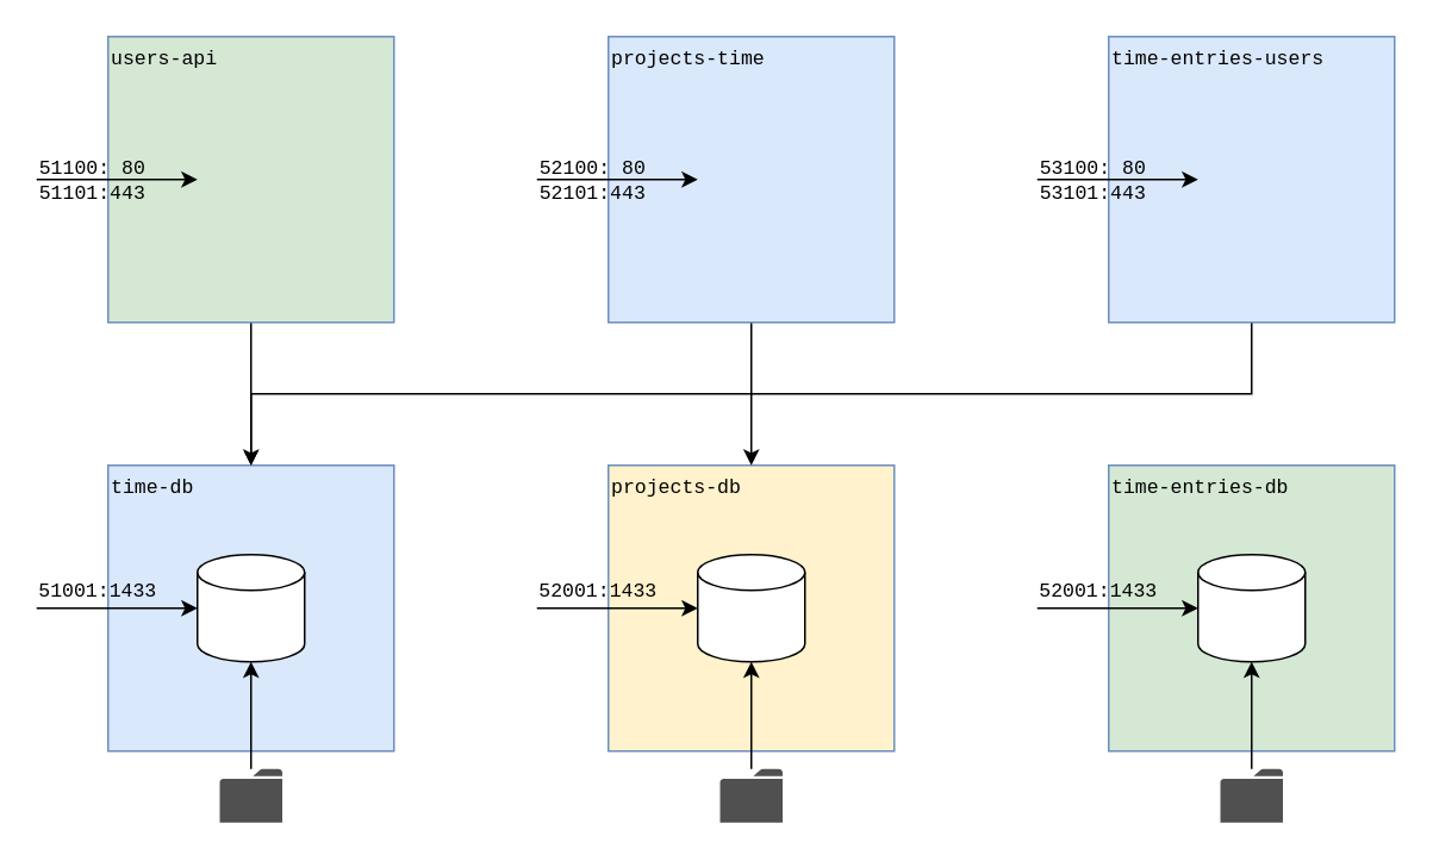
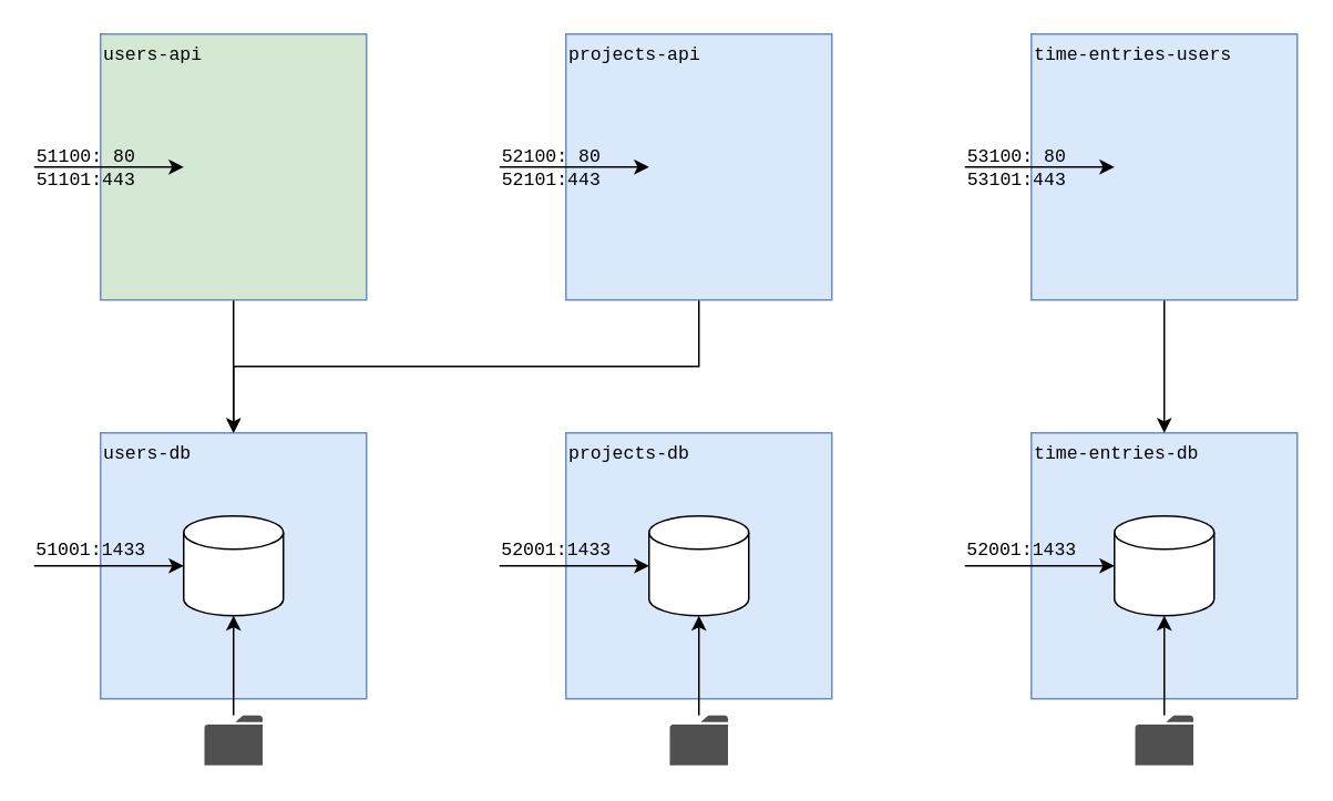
  <mxCell id="0" />
  <mxCell id="1" parent="0" />
- <mxCell id="2" value="time-db" style="rounded=0;whiteSpace=wrap;html=1;strokeWidth=1;verticalAlign=top;fillColor=#dae8fc;strokeColor=#6c8ebf;align=left;fontSize=11;fontFamily=Courier New;" vertex="1" parent="1"><mxGeometry x="60" y="260" width="160" height="160" as="geometry" /></mxCell>
+ <mxCell id="2" value="users-db" style="rounded=0;whiteSpace=wrap;html=1;strokeWidth=1;verticalAlign=top;fillColor=#dae8fc;strokeColor=#6c8ebf;align=left;fontSize=11;fontFamily=Courier New;" vertex="1" parent="1"><mxGeometry x="60" y="260" width="160" height="160" as="geometry" /></mxCell>
  <mxCell id="3" style="edgeStyle=orthogonalEdgeStyle;rounded=0;orthogonalLoop=1;jettySize=auto;html=1;exitX=0.5;exitY=1;exitDx=0;exitDy=0;entryX=0.5;entryY=0;entryDx=0;entryDy=0;startArrow=none;startFill=0;endArrow=open;" edge="1" parent="1" source="4" target="2"><mxGeometry relative="1" as="geometry" /></mxCell>
  <mxCell id="4" value="users-api" style="rounded=0;whiteSpace=wrap;html=1;strokeWidth=1;verticalAlign=top;fillColor=#d5e8d4;strokeColor=#6c8ebf;align=left;fontFamily=Courier New;fontSize=11;" parent="1" vertex="1"><mxGeometry x="60" y="20" width="160" height="160" as="geometry" /></mxCell>
  <mxCell id="5" style="edgeStyle=orthogonalEdgeStyle;rounded=0;orthogonalLoop=1;jettySize=auto;html=1;exitX=0.5;exitY=1;exitDx=0;exitDy=0;exitPerimeter=0;startArrow=classic;startFill=1;endArrow=none;endFill=0;" edge="1" parent="1" source="28" target="8"><mxGeometry relative="1" as="geometry"><mxPoint x="190" y="345" as="sourcePoint" /></mxGeometry></mxCell>
  <mxCell id="6" value="" style="shape=image;html=1;verticalAlign=top;verticalLabelPosition=bottom;labelBackgroundColor=#ffffff;imageAspect=0;aspect=fixed;image=https://cdn3.iconfinder.com/data/icons/logos-and-brands-adobe/512/97_Docker-128.png;strokeWidth=1;" parent="1" vertex="1"><mxGeometry x="190" y="150" width="30" height="30" as="geometry" /></mxCell>
  <mxCell id="7" value="" style="shape=image;html=1;verticalAlign=top;verticalLabelPosition=bottom;labelBackgroundColor=#ffffff;imageAspect=0;aspect=fixed;image=https://cdn3.iconfinder.com/data/icons/logos-and-brands-adobe/512/97_Docker-128.png;strokeWidth=1;" vertex="1" parent="1"><mxGeometry x="190" y="390" width="30" height="30" as="geometry" /></mxCell>
  <mxCell id="8" value="" style="pointerEvents=1;shadow=0;dashed=0;html=1;strokeColor=none;fillColor=#505050;labelPosition=center;verticalLabelPosition=bottom;verticalAlign=top;outlineConnect=0;align=center;shape=mxgraph.office.concepts.folder;" vertex="1" parent="1"><mxGeometry x="122.5" y="430" width="35" height="30" as="geometry" /></mxCell>
- <mxCell id="9" value="projects-db" style="rounded=0;whiteSpace=wrap;html=1;strokeWidth=1;verticalAlign=top;fillColor=#fff2cc;strokeColor=#6c8ebf;align=left;fontFamily=Courier New;fontSize=11;" vertex="1" parent="1"><mxGeometry x="340" y="260" width="160" height="160" as="geometry" /></mxCell>
+ <mxCell id="9" value="projects-db" style="rounded=0;whiteSpace=wrap;html=1;strokeWidth=1;verticalAlign=top;fillColor=#dae8fc;strokeColor=#6c8ebf;align=left;fontFamily=Courier New;fontSize=11;" vertex="1" parent="1"><mxGeometry x="340" y="260" width="160" height="160" as="geometry" /></mxCell>
  <mxCell id="10" style="edgeStyle=orthogonalEdgeStyle;rounded=0;orthogonalLoop=1;jettySize=auto;html=1;exitX=0.5;exitY=1;exitDx=0;exitDy=0;startArrow=none;startFill=0;" edge="1" parent="1" source="11" target="2"><mxGeometry relative="1" as="geometry" /></mxCell>
- <mxCell id="11" value="projects-time" style="rounded=0;whiteSpace=wrap;html=1;strokeWidth=1;verticalAlign=top;fillColor=#dae8fc;strokeColor=#6c8ebf;align=left;fontFamily=Courier New;fontSize=11;" vertex="1" parent="1"><mxGeometry x="340" y="20" width="160" height="160" as="geometry" /></mxCell>
+ <mxCell id="11" value="projects-api" style="rounded=0;whiteSpace=wrap;html=1;strokeWidth=1;verticalAlign=top;fillColor=#dae8fc;strokeColor=#6c8ebf;align=left;fontFamily=Courier New;fontSize=11;" vertex="1" parent="1"><mxGeometry x="340" y="20" width="160" height="160" as="geometry" /></mxCell>
  <mxCell id="12" value="" style="shape=image;html=1;verticalAlign=top;verticalLabelPosition=bottom;labelBackgroundColor=#ffffff;imageAspect=0;aspect=fixed;image=https://cdn3.iconfinder.com/data/icons/logos-and-brands-adobe/512/97_Docker-128.png;strokeWidth=1;" vertex="1" parent="1"><mxGeometry x="470" y="150" width="30" height="30" as="geometry" /></mxCell>
  <mxCell id="13" value="" style="shape=image;html=1;verticalAlign=top;verticalLabelPosition=bottom;labelBackgroundColor=#ffffff;imageAspect=0;aspect=fixed;image=https://cdn3.iconfinder.com/data/icons/logos-and-brands-adobe/512/97_Docker-128.png;strokeWidth=1;" vertex="1" parent="1"><mxGeometry x="470" y="390" width="30" height="30" as="geometry" /></mxCell>
- <mxCell id="14" value="time-entries-db" style="rounded=0;whiteSpace=wrap;html=1;strokeWidth=1;verticalAlign=top;fillColor=#d5e8d4;strokeColor=#6c8ebf;align=left;fontFamily=Courier New;fontSize=11;" vertex="1" parent="1"><mxGeometry x="620" y="260" width="160" height="160" as="geometry" /></mxCell>
- <mxCell id="15" style="edgeStyle=orthogonalEdgeStyle;rounded=0;orthogonalLoop=1;jettySize=auto;html=1;exitX=0.5;exitY=1;exitDx=0;exitDy=0;startArrow=none;startFill=0;" edge="1" parent="1" source="16" target="9"><mxGeometry relative="1" as="geometry" /></mxCell>
+ <mxCell id="14" value="time-entries-db" style="rounded=0;whiteSpace=wrap;html=1;strokeWidth=1;verticalAlign=top;fillColor=#dae8fc;strokeColor=#6c8ebf;align=left;fontFamily=Courier New;fontSize=11;" vertex="1" parent="1"><mxGeometry x="620" y="260" width="160" height="160" as="geometry" /></mxCell>
+ <mxCell id="15" style="edgeStyle=orthogonalEdgeStyle;rounded=0;orthogonalLoop=1;jettySize=auto;html=1;exitX=0.5;exitY=1;exitDx=0;exitDy=0;entryX=0.5;entryY=0;entryDx=0;entryDy=0;startArrow=none;startFill=0;" edge="1" parent="1" source="16" target="14"><mxGeometry relative="1" as="geometry" /></mxCell>
  <mxCell id="16" value="time-entries-users" style="rounded=0;whiteSpace=wrap;html=1;strokeWidth=1;verticalAlign=top;fillColor=#dae8fc;strokeColor=#6c8ebf;align=left;fontFamily=Courier New;fontSize=11;" vertex="1" parent="1"><mxGeometry x="620" y="20" width="160" height="160" as="geometry" /></mxCell>
  <mxCell id="17" value="" style="shape=image;html=1;verticalAlign=top;verticalLabelPosition=bottom;labelBackgroundColor=#ffffff;imageAspect=0;aspect=fixed;image=https://cdn3.iconfinder.com/data/icons/logos-and-brands-adobe/512/97_Docker-128.png;strokeWidth=1;" vertex="1" parent="1"><mxGeometry x="750" y="150" width="30" height="30" as="geometry" /></mxCell>
  <mxCell id="18" value="" style="shape=image;html=1;verticalAlign=top;verticalLabelPosition=bottom;labelBackgroundColor=#ffffff;imageAspect=0;aspect=fixed;image=https://cdn3.iconfinder.com/data/icons/logos-and-brands-adobe/512/97_Docker-128.png;strokeWidth=1;" vertex="1" parent="1"><mxGeometry x="750" y="390" width="30" height="30" as="geometry" /></mxCell>
  <mxCell id="19" value="" style="shape=image;verticalLabelPosition=bottom;labelBackgroundColor=#ffffff;verticalAlign=top;aspect=fixed;imageAspect=0;image=https://upload.wikimedia.org/wikipedia/commons/thumb/e/ee/.NET_Core_Logo.svg/2048px-.NET_Core_Logo.svg.png;" vertex="1" parent="1"><mxGeometry x="110" y="70" width="60" height="60" as="geometry" /></mxCell>
  <mxCell id="20" value="" style="shape=image;verticalLabelPosition=bottom;labelBackgroundColor=#ffffff;verticalAlign=top;aspect=fixed;imageAspect=0;image=https://upload.wikimedia.org/wikipedia/commons/thumb/e/ee/.NET_Core_Logo.svg/2048px-.NET_Core_Logo.svg.png;" vertex="1" parent="1"><mxGeometry x="390" y="70" width="60" height="60" as="geometry" /></mxCell>
  <mxCell id="21" value="" style="shape=image;verticalLabelPosition=bottom;labelBackgroundColor=#ffffff;verticalAlign=top;aspect=fixed;imageAspect=0;image=https://upload.wikimedia.org/wikipedia/commons/thumb/e/ee/.NET_Core_Logo.svg/2048px-.NET_Core_Logo.svg.png;" vertex="1" parent="1"><mxGeometry x="670" y="70" width="60" height="60" as="geometry" /></mxCell>
  <mxCell id="22" value="" style="endArrow=classic;html=1;fontFamily=Courier New;fontSize=11;entryX=0;entryY=0.5;entryDx=0;entryDy=0;" edge="1" parent="1" target="19"><mxGeometry width="50" height="50" relative="1" as="geometry"><mxPoint x="20" y="100" as="sourcePoint" /><mxPoint y="80" as="targetPoint" x="10" /><Array as="points" /></mxGeometry></mxCell>
  <mxCell id="23" value="51100: 80&lt;br&gt;51101:443" style="edgeLabel;html=1;align=center;verticalAlign=middle;resizable=0;points=[];fontSize=11;fontFamily=Courier New;labelBackgroundColor=none;" vertex="1" connectable="0" parent="22"><mxGeometry x="-0.32" y="-3" relative="1" as="geometry"><mxPoint x="-1" y="-3" as="offset" /></mxGeometry></mxCell>
  <mxCell id="24" value="" style="endArrow=classic;html=1;fontFamily=Courier New;fontSize=11;entryX=0;entryY=0.5;entryDx=0;entryDy=0;" edge="1" parent="1" target="20"><mxGeometry width="50" height="50" relative="1" as="geometry"><mxPoint x="300" y="100" as="sourcePoint" /><mxPoint x="350" y="99.5" as="targetPoint" /><Array as="points" /></mxGeometry></mxCell>
  <mxCell id="25" value="52100: 80&lt;br&gt;52101:443" style="edgeLabel;html=1;align=center;verticalAlign=middle;resizable=0;points=[];fontSize=11;fontFamily=Courier New;labelBackgroundColor=none;" vertex="1" connectable="0" parent="24"><mxGeometry x="-0.32" y="-3" relative="1" as="geometry"><mxPoint x="-1" y="-3" as="offset" /></mxGeometry></mxCell>
  <mxCell id="26" value="" style="endArrow=classic;html=1;fontFamily=Courier New;fontSize=11;entryX=0;entryY=0.5;entryDx=0;entryDy=0;" edge="1" parent="1" target="21"><mxGeometry width="50" height="50" relative="1" as="geometry"><mxPoint x="580" y="100" as="sourcePoint" /><mxPoint x="600" y="99.5" as="targetPoint" /><Array as="points" /></mxGeometry></mxCell>
  <mxCell id="27" value="53100: 80&lt;br&gt;53101:443" style="edgeLabel;html=1;align=center;verticalAlign=middle;resizable=0;points=[];fontSize=11;fontFamily=Courier New;labelBackgroundColor=none;" vertex="1" connectable="0" parent="26"><mxGeometry x="-0.32" y="-3" relative="1" as="geometry"><mxPoint x="-1" y="-3" as="offset" /></mxGeometry></mxCell>
  <mxCell id="28" value="" style="strokeWidth=1;html=1;shape=mxgraph.flowchart.database;whiteSpace=wrap;verticalAlign=bottom;" vertex="1" parent="1"><mxGeometry x="110" y="310" width="60" height="60" as="geometry" /></mxCell>
  <mxCell id="29" value="" style="endArrow=classic;html=1;fontFamily=Courier New;fontSize=11;entryX=0;entryY=0.5;entryDx=0;entryDy=0;entryPerimeter=0;" edge="1" parent="1" target="28"><mxGeometry width="50" height="50" relative="1" as="geometry"><mxPoint x="20" y="340" as="sourcePoint" /><mxPoint x="90" y="339.5" as="targetPoint" /><Array as="points" /></mxGeometry></mxCell>
  <mxCell id="30" value="51001:1433" style="edgeLabel;html=1;align=center;verticalAlign=middle;resizable=0;points=[];fontSize=11;fontFamily=Courier New;labelBackgroundColor=none;" vertex="1" connectable="0" parent="29"><mxGeometry x="-0.32" y="-3" relative="1" as="geometry"><mxPoint x="2" y="-13" as="offset" /></mxGeometry></mxCell>
  <mxCell id="31" value="" style="strokeWidth=1;html=1;shape=mxgraph.flowchart.database;whiteSpace=wrap;verticalAlign=bottom;" vertex="1" parent="1"><mxGeometry x="390" y="310" width="60" height="60" as="geometry" /></mxCell>
  <mxCell id="32" value="" style="strokeWidth=1;html=1;shape=mxgraph.flowchart.database;whiteSpace=wrap;verticalAlign=bottom;" vertex="1" parent="1"><mxGeometry x="670" y="310" width="60" height="60" as="geometry" /></mxCell>
  <mxCell id="33" value="" style="endArrow=classic;html=1;fontFamily=Courier New;fontSize=11;entryX=0;entryY=0.5;entryDx=0;entryDy=0;entryPerimeter=0;" edge="1" parent="1" target="31"><mxGeometry width="50" height="50" relative="1" as="geometry"><mxPoint x="300" y="340" as="sourcePoint" /><mxPoint x="380" y="339.5" as="targetPoint" /><Array as="points" /></mxGeometry></mxCell>
  <mxCell id="34" value="52001:1433" style="edgeLabel;html=1;align=center;verticalAlign=middle;resizable=0;points=[];fontSize=11;fontFamily=Courier New;labelBackgroundColor=none;" vertex="1" connectable="0" parent="33"><mxGeometry x="-0.32" y="-3" relative="1" as="geometry"><mxPoint x="2" y="-13" as="offset" /></mxGeometry></mxCell>
  <mxCell id="35" value="" style="endArrow=classic;html=1;fontFamily=Courier New;fontSize=11;entryX=0;entryY=0.5;entryDx=0;entryDy=0;entryPerimeter=0;" edge="1" parent="1" target="32"><mxGeometry width="50" height="50" relative="1" as="geometry"><mxPoint x="580" y="340" as="sourcePoint" /><mxPoint x="660" y="339.5" as="targetPoint" /><Array as="points" /></mxGeometry></mxCell>
  <mxCell id="36" value="52001:1433" style="edgeLabel;html=1;align=center;verticalAlign=middle;resizable=0;points=[];fontSize=11;fontFamily=Courier New;labelBackgroundColor=none;" vertex="1" connectable="0" parent="35"><mxGeometry x="-0.32" y="-3" relative="1" as="geometry"><mxPoint x="2" y="-13" as="offset" /></mxGeometry></mxCell>
  <mxCell id="37" style="edgeStyle=orthogonalEdgeStyle;rounded=0;orthogonalLoop=1;jettySize=auto;html=1;entryX=0.5;entryY=1;entryDx=0;entryDy=0;entryPerimeter=0;fontFamily=Courier New;fontSize=11;startArrow=none;startFill=0;endArrow=classic;endFill=1;" edge="1" parent="1" source="38" target="31"><mxGeometry relative="1" as="geometry" /></mxCell>
  <mxCell id="38" value="" style="pointerEvents=1;shadow=0;dashed=0;html=1;strokeColor=none;fillColor=#505050;labelPosition=center;verticalLabelPosition=bottom;verticalAlign=top;outlineConnect=0;align=center;shape=mxgraph.office.concepts.folder;" vertex="1" parent="1"><mxGeometry x="402.5" y="430" width="35" height="30" as="geometry" /></mxCell>
  <mxCell id="39" style="edgeStyle=orthogonalEdgeStyle;rounded=0;orthogonalLoop=1;jettySize=auto;html=1;entryX=0.5;entryY=1;entryDx=0;entryDy=0;entryPerimeter=0;fontFamily=Courier New;fontSize=11;startArrow=none;startFill=0;endArrow=classic;endFill=1;" edge="1" parent="1" source="40" target="32"><mxGeometry relative="1" as="geometry" /></mxCell>
  <mxCell id="40" value="" style="pointerEvents=1;shadow=0;dashed=0;html=1;strokeColor=none;fillColor=#505050;labelPosition=center;verticalLabelPosition=bottom;verticalAlign=top;outlineConnect=0;align=center;shape=mxgraph.office.concepts.folder;" vertex="1" parent="1"><mxGeometry x="682.5" y="430" width="35" height="30" as="geometry" /></mxCell>
